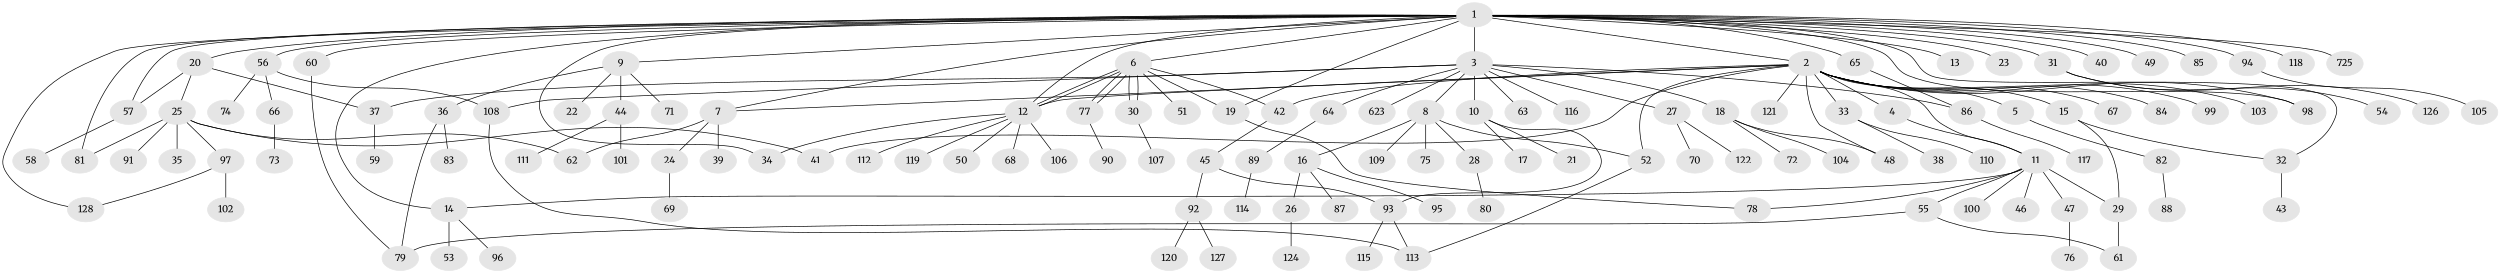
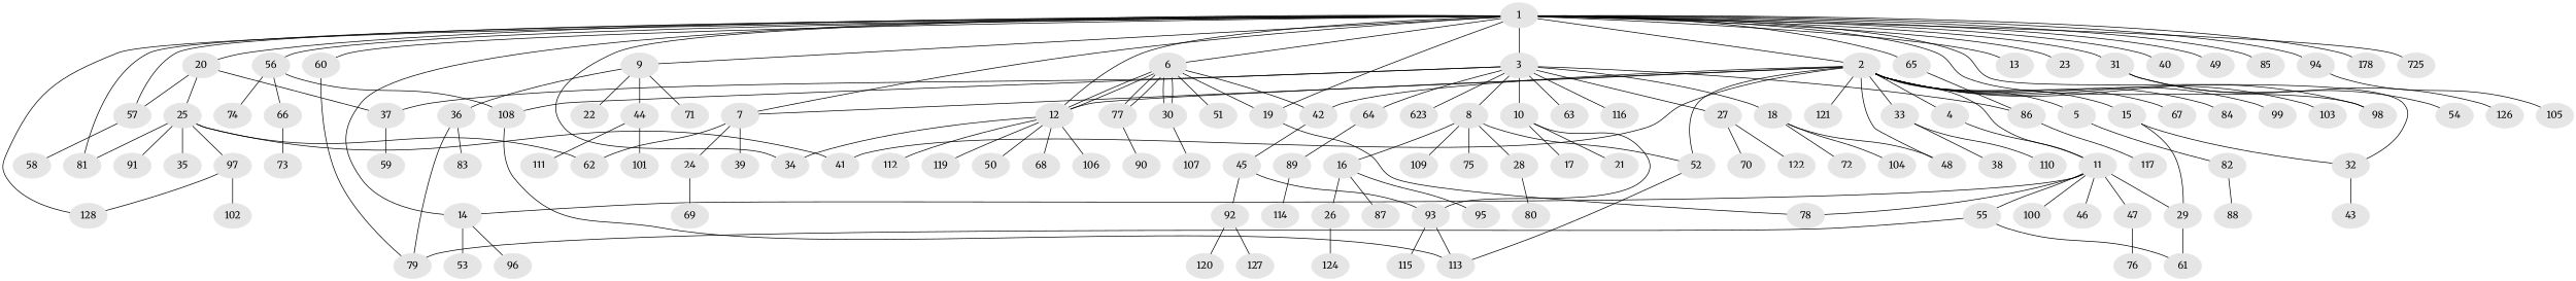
  graph {
    fontname=Merriweather
    node [color=gray90 fontname=Merriweather style=filled]
    edge [fontname=Merriweather]
    1
    2
    3
    6
    7
    9
    12
    13
    14
    19
    20
    23
    31
    32
    34
    40
    49
    56
    57
    60
    65
    81
    85
    94
    98
-   118
+   118 [label=178]
    n27 [label=725]
    128
    4
    5
    11
    15
    33
    41
    42
    48
    52
    67
    84
    99
    103
    121
    8
    10
    18
    27
    37
    63
    64
    86
    108
    116
    n53 [label=623]
    30
    51
    77
    24
    39
    62
    22
    36
    44
    71
    50
    68
    106
    112
    119
    53
    96
    78
    25
    54
    126
    43
    66
    74
    58
    79
    105
    82
    29
    46
    47
    55
    100
    38
    110
    45
    113
    16
    28
    75
    109
    17
    21
    93
    72
    104
    70
    122
    59
    89
    117
    88
    107
    90
    69
    26
    87
    95
    80
    83
    101
    111
    115
    61
    76
    124
    35
    91
    97
    102
    92
    120
    127
    73
    114
    1 -- 2
    1 -- 3
    1 -- 6
    1 -- 7
    1 -- 9
    1 -- 12
    1 -- 13
    1 -- 14
    1 -- 19
    1 -- 20
    1 -- 23
    1 -- 31
    1 -- 32
    1 -- 34
    1 -- 40
    1 -- 49
    1 -- 56
    1 -- 57
    1 -- 60
    1 -- 65
    1 -- 81
    1 -- 85
    1 -- 94
    1 -- 98
    1 -- 118
    1 -- n27
    1 -- 128
    2 -- 7
    2 -- 12
    2 -- 98
    2 -- 4
    2 -- 5
    2 -- 11
    2 -- 15
    2 -- 33
    2 -- 41
    2 -- 42
    2 -- 48
    2 -- 52
    2 -- 67
    2 -- 84
    2 -- 99
    2 -- 103
    2 -- 121
    3 -- 8
    3 -- 10
    3 -- 18
    3 -- 27
    3 -- 37
    3 -- 63
    3 -- 64
    3 -- 86
    3 -- 108
    3 -- 116
    3 -- n53
    6 -- 12
    6 -- 12
    6 -- 19
    6 -- 42
    6 -- 30
    6 -- 30
    6 -- 51
    6 -- 77
    6 -- 77
    7 -- 24
    7 -- 39
    7 -- 62
    9 -- 22
    9 -- 36
    9 -- 44
    9 -- 71
    12 -- 34
    12 -- 50
    12 -- 68
    12 -- 106
    12 -- 112
    12 -- 119
    14 -- 53
    14 -- 96
    19 -- 78
    20 -- 57
    20 -- 37
    20 -- 25
    31 -- 54
    31 -- 126
    32 -- 43
    56 -- 108
    56 -- 66
    56 -- 74
    57 -- 58
    60 -- 79
    65 -- 86
    94 -- 105
    4 -- 11
    5 -- 82
    11 -- 14
    11 -- 78
    11 -- 29
    11 -- 46
    11 -- 47
    11 -- 55
    11 -- 100
    15 -- 32
    15 -- 29
    33 -- 38
    33 -- 110
    42 -- 45
    52 -- 113
    8 -- 52
    8 -- 16
    8 -- 28
    8 -- 75
    8 -- 109
    10 -- 17
    10 -- 21
    10 -- 93
    18 -- 48
    18 -- 72
    18 -- 104
    27 -- 70
    27 -- 122
    37 -- 59
    64 -- 89
    86 -- 117
    108 -- 113
    30 -- 107
    77 -- 90
    24 -- 69
    36 -- 79
    36 -- 83
    44 -- 101
    44 -- 111
    25 -- 81
    25 -- 41
    25 -- 62
    25 -- 35
    25 -- 91
    25 -- 97
    66 -- 73
    82 -- 88
    29 -- 61
    47 -- 76
    55 -- 79
    55 -- 61
    45 -- 93
    45 -- 92
    16 -- 26
    16 -- 87
    16 -- 95
    28 -- 80
    93 -- 113
    93 -- 115
    89 -- 114
    26 -- 124
    97 -- 128
    97 -- 102
    92 -- 120
    92 -- 127
  }
